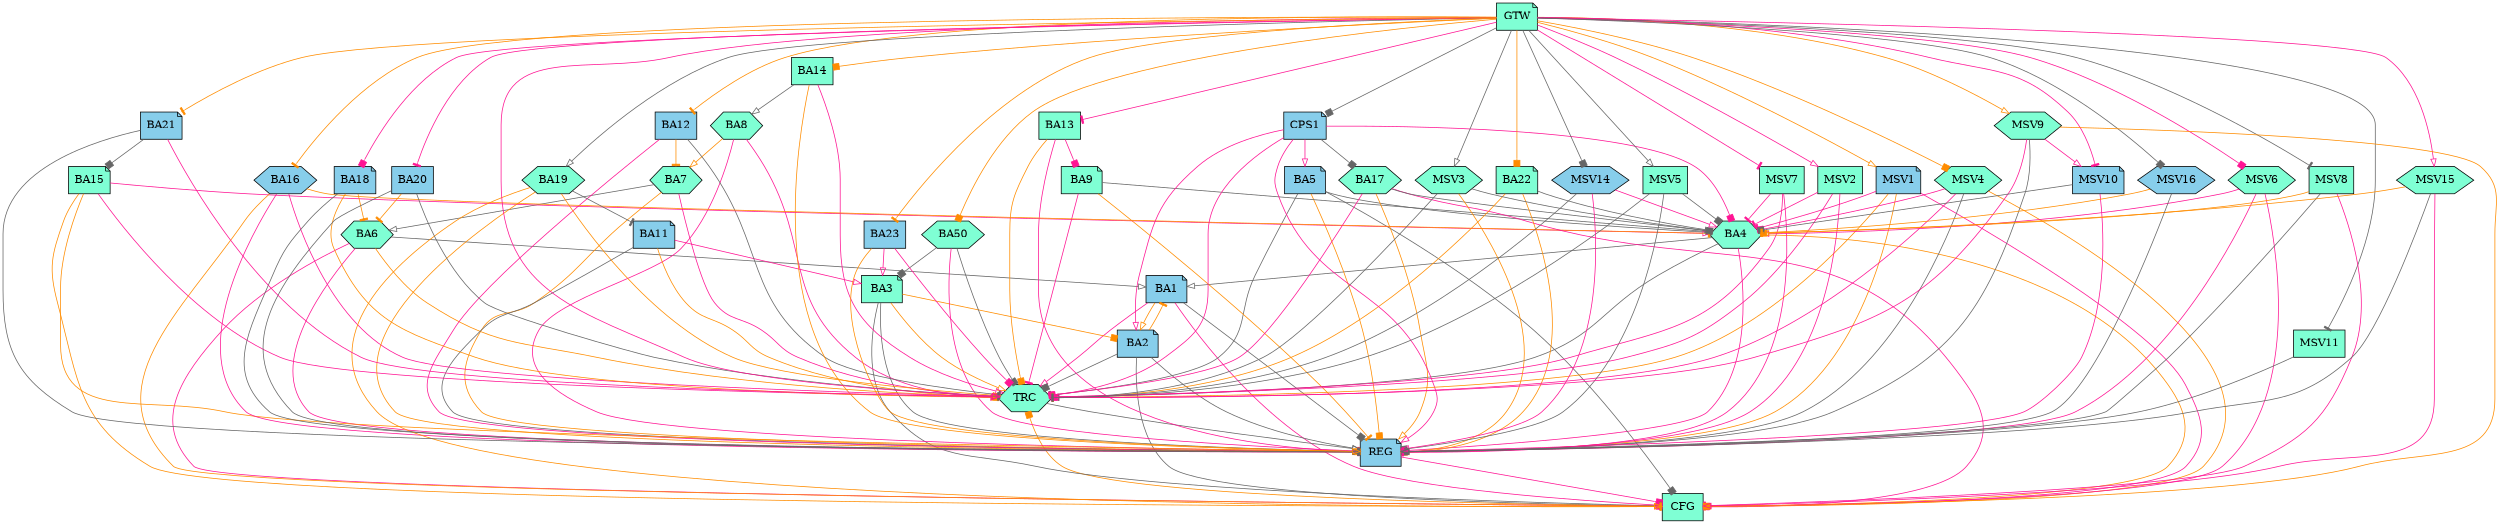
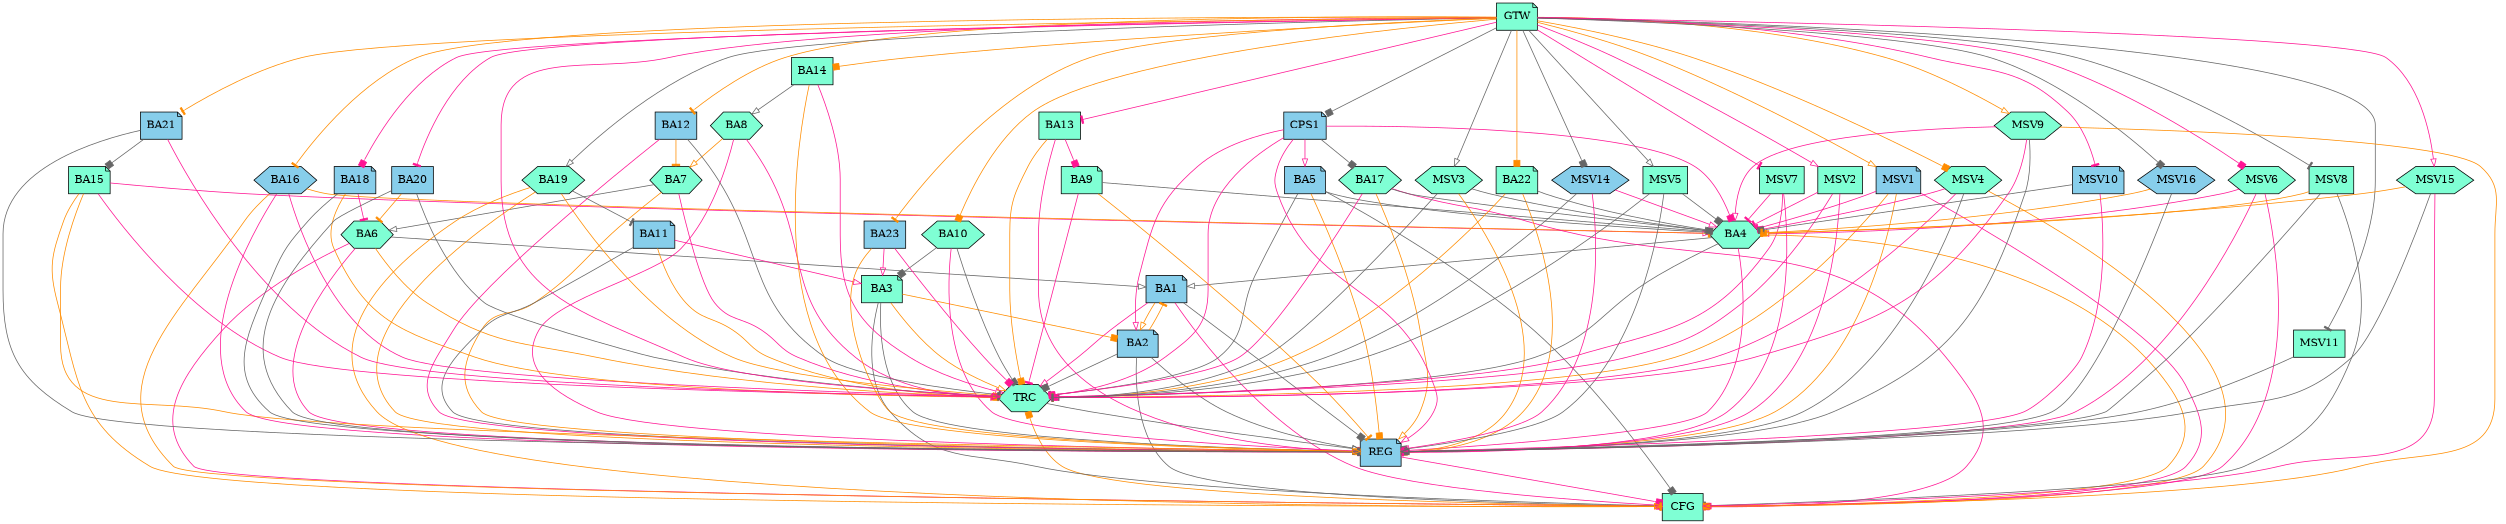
  strict digraph {
    node [fillcolor=aquamarine shape=hexagon style=filled]
    edge [arrowhead=onormal color=deeppink]
    n1 [fillcolor=skyblue label=BA1 shape=note]
    n2 [fillcolor=skyblue label=BA2 shape=note]
    n3 [fillcolor=skyblue label=REG shape=note]
    n4 [label=CFG shape=box]
    n5 [label=TRC]
    n6 [label=BA3 shape=note]
    n7 [label=BA4]
    n8 [fillcolor=skyblue label=BA5 shape=note]
    n9 [label=BA6]
    n10 [label=BA7]
    n11 [label=BA8]
    n12 [label=BA9 shape=note]
-   n13 [label=BA50]
+   n13 [label=BA10]
    n14 [fillcolor=skyblue label=BA11 shape=note]
    n15 [fillcolor=skyblue label=BA12 shape=box]
    n16 [label=BA13 shape=box]
    n17 [label=BA14 shape=box]
    n18 [label=BA15 shape=note]
    n19 [fillcolor=skyblue label=BA16]
    n20 [label=BA17]
    n21 [fillcolor=skyblue label=BA18 shape=note]
    n22 [label=BA19]
    n23 [fillcolor=skyblue label=BA20 shape=box]
    n24 [fillcolor=skyblue label=BA21 shape=note]
    n25 [label=BA22 shape=note]
    n26 [fillcolor=skyblue label=BA23 shape=box]
    n27 [fillcolor=skyblue label=CPS1 shape=note]
    n28 [label=GTW shape=note]
    n29 [fillcolor=skyblue label=MSV1 shape=note]
    n30 [label=MSV2 shape=box]
    n31 [label=MSV3]
    n32 [label=MSV4]
    n33 [label=MSV5 shape=box]
    n34 [label=MSV6]
    n35 [label=MSV7 shape=box]
    n36 [label=MSV8 shape=box]
    n37 [label=MSV9]
    n38 [fillcolor=skyblue label=MSV10 shape=note]
    n39 [label=MSV11 shape=box]
    n40 [fillcolor=skyblue label=MSV14]
    n41 [label=MSV15]
    n42 [fillcolor=skyblue label=MSV16]
    n1 -> n2 [color=darkorange]
    n1 -> n3 [arrowhead=box color=gray40]
    n1 -> n4 [arrowhead=box]
    n1 -> n5
    n2 -> n1 [arrowhead=tee color=darkorange]
    n2 -> n3 [color=gray40]
    n2 -> n4 [arrowhead=tee color=gray40]
    n2 -> n5 [arrowhead=box color=gray40]
    n3 -> n4 [arrowhead=box]
    n4 -> n5 [arrowhead=box color=darkorange]
    n5 -> n3 [color=gray40]
    n6 -> n2 [arrowhead=box color=darkorange]
    n6 -> n3 [arrowhead=tee color=gray40]
    n6 -> n4 [arrowhead=tee color=gray40]
    n6 -> n5 [color=darkorange]
    n7 -> n1 [color=gray40]
    n7 -> n3 [arrowhead=box]
    n7 -> n4 [arrowhead=tee color=darkorange]
    n7 -> n5 [color=gray40]
    n8 -> n3 [arrowhead=box color=darkorange]
    n8 -> n4 [arrowhead=box color=gray40]
    n8 -> n5 [arrowhead=tee color=gray40]
    n8 -> n7 [arrowhead=tee color=gray40]
    n9 -> n1 [color=gray40]
    n9 -> n3
    n9 -> n4 [arrowhead=box]
    n9 -> n5 [arrowhead=tee color=darkorange]
    n10 -> n3 [arrowhead=box color=darkorange]
    n10 -> n5 [arrowhead=box]
    n10 -> n9 [color=gray40]
    n11 -> n3 [arrowhead=tee]
    n11 -> n5
    n11 -> n10 [color=darkorange]
    n12 -> n3 [arrowhead=tee color=darkorange]
    n12 -> n5 [arrowhead=tee]
    n12 -> n7 [arrowhead=box color=gray40]
    n13 -> n3 [arrowhead=tee]
    n13 -> n5 [arrowhead=box color=gray40]
    n13 -> n6 [arrowhead=box color=gray40]
    n14 -> n3 [color=gray40]
    n14 -> n5 [arrowhead=box color=darkorange]
    n14 -> n6
    n15 -> n3 [arrowhead=tee]
    n15 -> n5 [arrowhead=tee color=gray40]
    n15 -> n10 [arrowhead=tee color=darkorange]
    n16 -> n3 [arrowhead=tee]
    n16 -> n5 [arrowhead=box color=darkorange]
    n16 -> n12 [arrowhead=box]
    n17 -> n3 [arrowhead=tee color=darkorange]
    n17 -> n5
    n17 -> n11 [color=gray40]
    n18 -> n3 [color=darkorange]
    n18 -> n4 [color=darkorange]
    n18 -> n5
    n18 -> n7
    n19 -> n3 [arrowhead=tee]
    n19 -> n4 [color=darkorange]
    n19 -> n5
    n19 -> n7 [arrowhead=tee color=darkorange]
    n20 -> n3 [color=darkorange]
    n20 -> n4 [arrowhead=box]
    n20 -> n5 [arrowhead=box]
    n20 -> n7 [color=gray40]
    n21 -> n3 [arrowhead=tee color=gray40]
    n21 -> n5 [color=darkorange]
-   n21 -> n9 [arrowhead=tee color=darkorange]
+   n21 -> n9 [arrowhead=tee]
    n22 -> n3 [color=darkorange]
    n22 -> n4 [arrowhead=tee color=darkorange]
    n22 -> n5 [color=darkorange]
    n22 -> n14 [arrowhead=tee color=gray40]
    n23 -> n3 [color=gray40]
    n23 -> n5 [arrowhead=tee color=gray40]
    n23 -> n9 [arrowhead=tee color=darkorange]
    n24 -> n3 [arrowhead=tee color=gray40]
    n24 -> n5
    n24 -> n18 [arrowhead=box color=gray40]
    n25 -> n3 [color=darkorange]
    n25 -> n5 [arrowhead=tee color=darkorange]
    n25 -> n7 [color=gray40]
    n26 -> n3 [color=darkorange]
    n26 -> n5 [arrowhead=box]
    n26 -> n6
    n27 -> n2
    n27 -> n3
    n27 -> n5 [arrowhead=box]
    n27 -> n7 [arrowhead=box]
    n27 -> n8
    n27 -> n20 [arrowhead=box color=gray40]
    n28 -> n5
    n28 -> n13 [arrowhead=box color=darkorange]
    n28 -> n15 [arrowhead=tee color=darkorange]
    n28 -> n16 [arrowhead=tee]
    n28 -> n17 [arrowhead=box color=darkorange]
    n28 -> n19 [arrowhead=tee color=darkorange]
    n28 -> n21 [arrowhead=box]
    n28 -> n22 [color=gray40]
    n28 -> n23 [arrowhead=tee]
    n28 -> n24 [arrowhead=tee color=darkorange]
    n28 -> n25 [arrowhead=box color=darkorange]
    n28 -> n26 [arrowhead=tee color=darkorange]
    n28 -> n27 [arrowhead=box color=gray40]
    n28 -> n29 [color=darkorange]
    n28 -> n30
    n28 -> n31 [color=gray40]
    n28 -> n32 [arrowhead=box color=darkorange]
    n28 -> n33 [color=gray40]
    n28 -> n34 [arrowhead=box]
    n28 -> n35 [arrowhead=tee]
    n28 -> n36 [arrowhead=tee color=gray40]
    n28 -> n37 [color=darkorange]
    n28 -> n38 [arrowhead=tee]
    n28 -> n39 [arrowhead=tee color=gray40]
    n28 -> n40 [arrowhead=box color=gray40]
    n28 -> n41
    n28 -> n42 [arrowhead=box color=gray40]
    n29 -> n3 [arrowhead=box color=darkorange]
    n29 -> n4
    n29 -> n5 [arrowhead=tee color=darkorange]
    n29 -> n7 [arrowhead=tee]
    n30 -> n3 [arrowhead=tee]
    n30 -> n5
    n30 -> n7 [arrowhead=tee]
    n31 -> n3 [arrowhead=box color=darkorange]
    n31 -> n5 [color=gray40]
    n31 -> n7 [arrowhead=box color=gray40]
    n32 -> n3 [arrowhead=box color=gray40]
    n32 -> n4 [color=darkorange]
    n32 -> n5
    n32 -> n7 [arrowhead=box]
    n33 -> n3 [arrowhead=box color=gray40]
    n33 -> n5 [color=gray40]
    n33 -> n7 [arrowhead=box color=gray40]
    n34 -> n3 [arrowhead=box]
    n34 -> n4 [arrowhead=box]
    n34 -> n7
    n35 -> n3 [arrowhead=tee]
    n35 -> n5
    n35 -> n7 [arrowhead=tee]
    n36 -> n3 [color=gray40]
-   n36 -> n4 [arrowhead=tee]
+   n36 -> n4 [arrowhead=tee color=gray40]
    n36 -> n7 [arrowhead=box color=darkorange]
    n37 -> n3 [arrowhead=box color=gray40]
    n37 -> n4 [arrowhead=box color=darkorange]
    n37 -> n5 [arrowhead=box]
-   n37 -> n38
+   n37 -> n7
    n38 -> n3 [arrowhead=tee]
    n38 -> n7 [arrowhead=box color=gray40]
    n39 -> n3 [color=gray40]
    n40 -> n3
    n40 -> n5 [arrowhead=tee color=gray40]
    n40 -> n7
    n41 -> n3 [color=gray40]
    n41 -> n4
    n41 -> n7 [color=darkorange]
    n42 -> n3 [color=gray40]
    n42 -> n7 [arrowhead=tee color=darkorange]
  }
